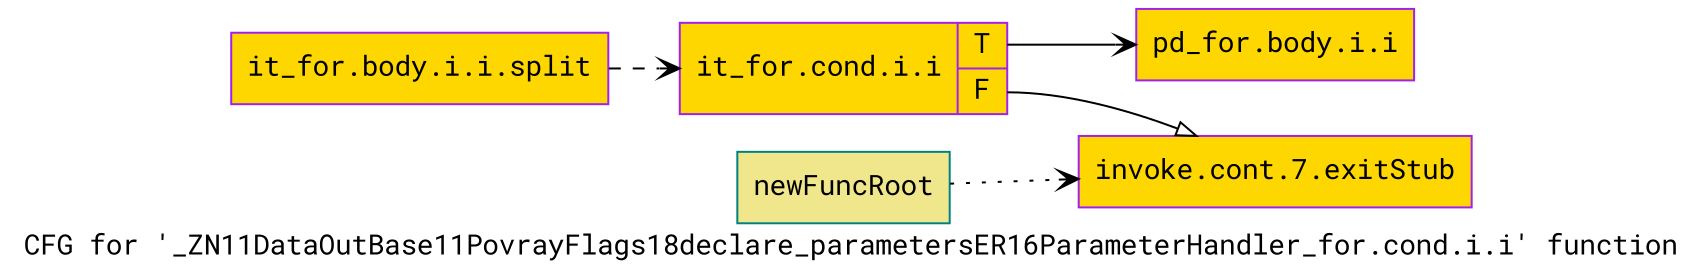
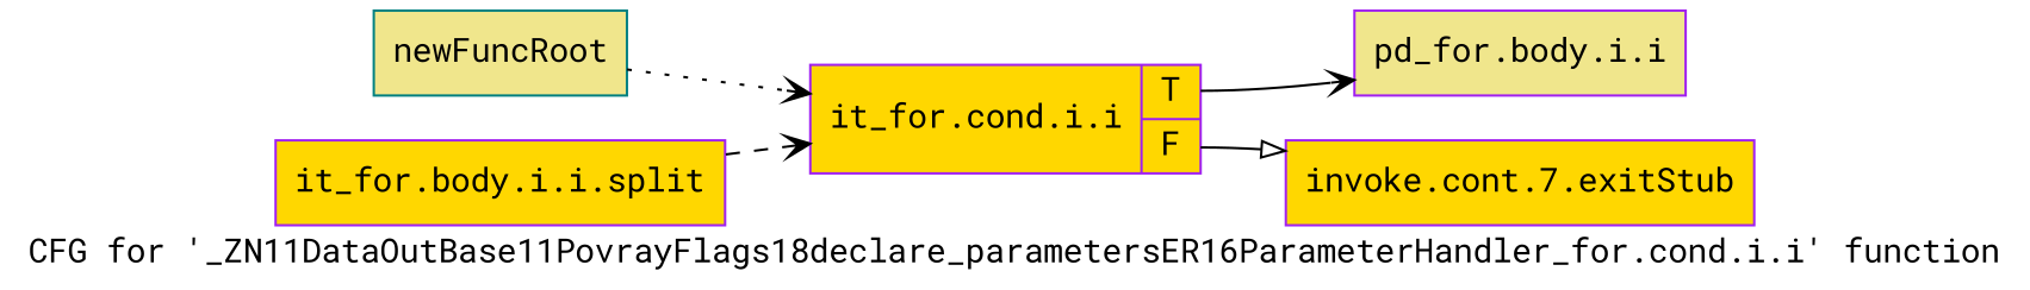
  digraph {
    fontname="Roboto Mono"
    label="CFG for '_ZN11DataOutBase11PovrayFlags18declare_parametersER16ParameterHandler_for.cond.i.i' function"
    rankdir=LR
    node [color=purple fillcolor=gold fontname="Roboto Mono" shape=record style=filled]
    edge [arrowhead=vee fontname="Roboto Mono" style=solid]
    n1 [color=teal fillcolor=khaki label="{newFuncRoot}"]
    n2 [label="{it_for.cond.i.i|{<s0>T|<s1>F}}"]
    n3 [label="{invoke.cont.7.exitStub}"]
-   n4 [label="{pd_for.body.i.i}"]
+   n4 [fillcolor=khaki label="{pd_for.body.i.i}"]
    n5 [label="{it_for.body.i.i.split}"]
-   n1 -> n3 [style=dotted]
+   n1 -> n2 [style=dotted]
    n2 -> n3 [arrowhead=onormal tailport=s1]
    n2 -> n4 [tailport=s0]
    n5 -> n2 [style=dashed]
  }
